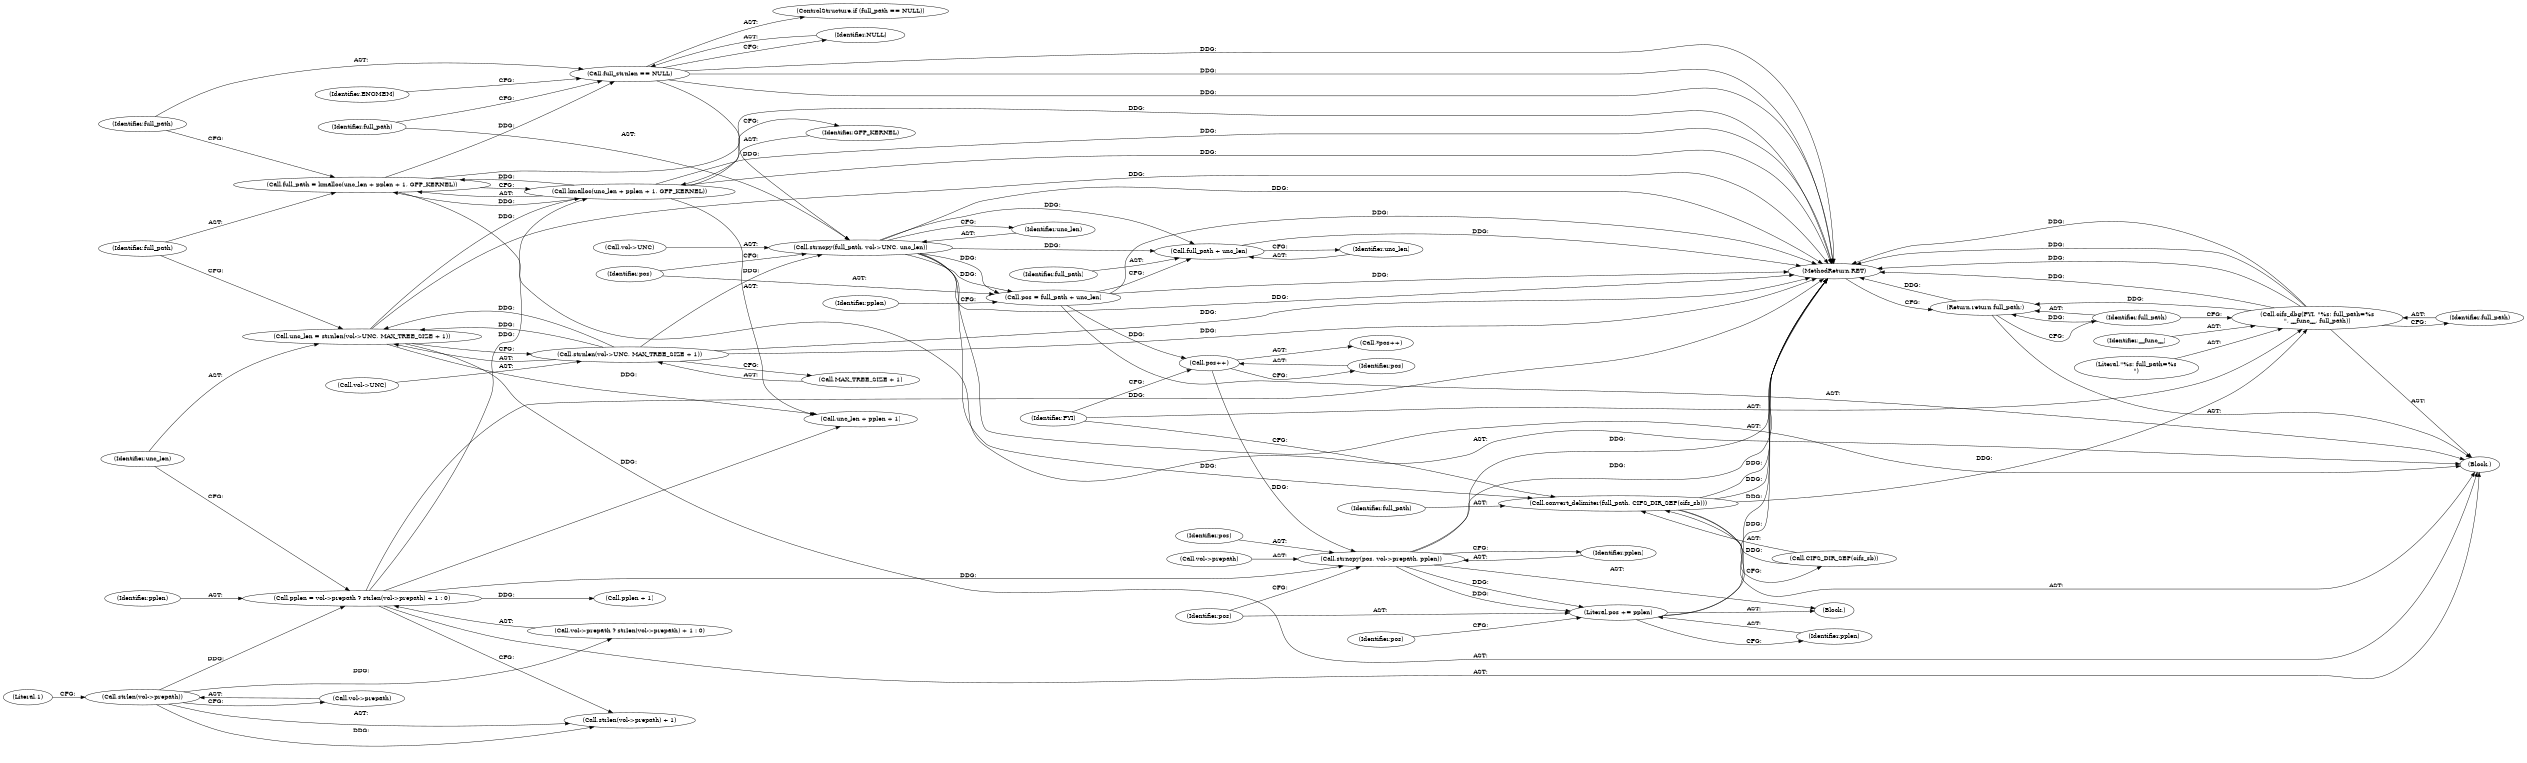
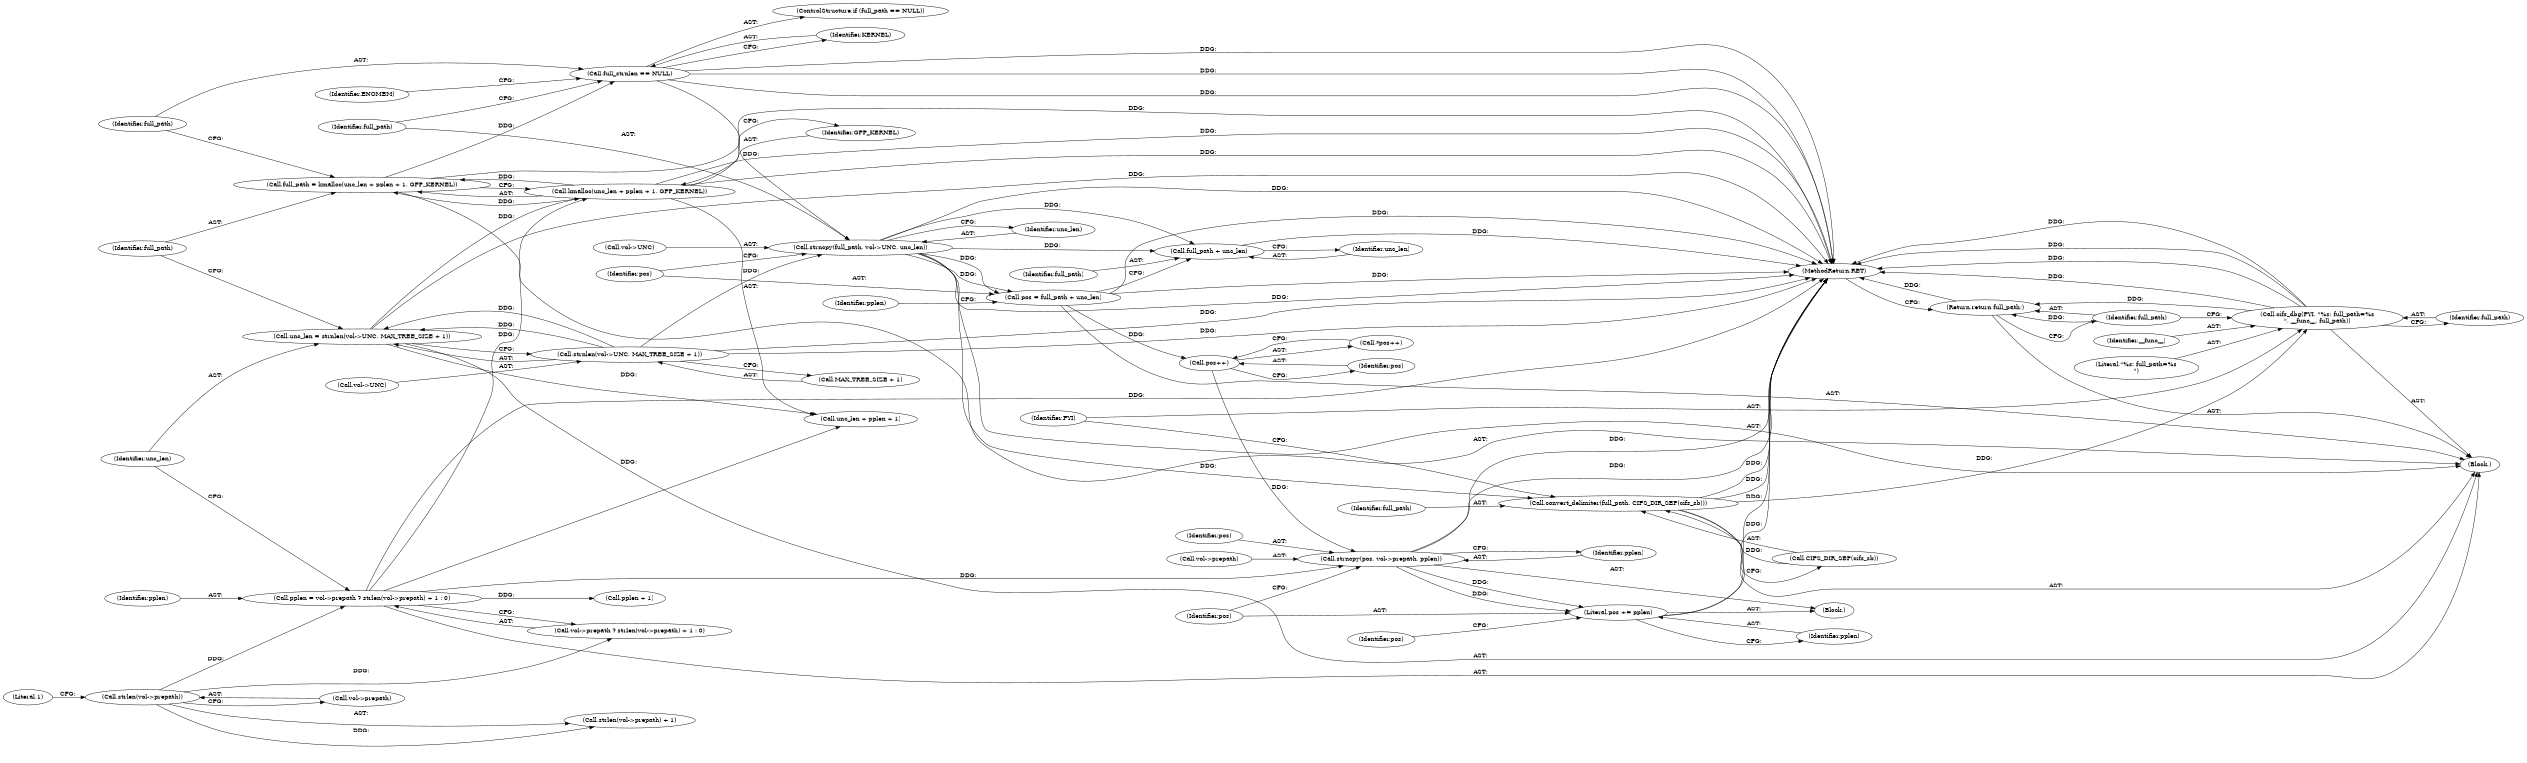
  digraph {
    rankdir=LR
    n1 [label="(Call,full_path = kmalloc(unc_len + pplen + 1, GFP_KERNEL))"]
    n2 [label="(Call,kmalloc(unc_len + pplen + 1, GFP_KERNEL))"]
    n3 [label="(Call,full_strnlen == NULL)"]
    n4 [label="(Block,)"]
    n5 [label="(MethodReturn,RET)"]
    n6 [label="(Identifier,GFP_KERNEL)"]
    n7 [label="(Call,unc_len + pplen + 1)"]
    n8 [label="(Call,strncpy(full_path, vol->UNC, unc_len))"]
-   n9 [label="(Identifier,NULL)"]
+   n9 [label="(Identifier,KERNEL)"]
    n10 [label="(ControlStructure,if (full_path == NULL))"]
    n11 [label="(Return,return full_path;)"]
    n12 [label="(Call,unc_len = strnlen(vol->UNC, MAX_TREE_SIZE + 1))"]
    n13 [label="(Call,strnlen(vol->UNC, MAX_TREE_SIZE + 1))"]
    n14 [label="(Call,MAX_TREE_SIZE + 1)"]
    n15 [label="(Call,pos = full_path + unc_len)"]
    n16 [label="(Call,full_path + unc_len)"]
    n17 [label="(Call,convert_delimiter(full_path, CIFS_DIR_SEP(cifs_sb)))"]
    n18 [label="(Identifier,unc_len)"]
    n19 [label="(Call,pplen = vol->prepath ? strlen(vol->prepath) + 1 : 0)"]
    n20 [label="(Call,strncpy(pos, vol->prepath, pplen))"]
    n21 [label="(Call,vol->prepath ? strlen(vol->prepath) + 1 : 0)"]
    n22 [label="(Call,pplen + 1)"]
    n23 [label="(Literal,pos += pplen)"]
    n24 [label="(Block,)"]
    n25 [label="(Identifier,pplen)"]
    n26 [label="(Call,strlen(vol->prepath))"]
    n27 [label="(Call,vol->prepath)"]
    n28 [label="(Call,strlen(vol->prepath) + 1)"]
    n29 [label="(Call,pos++)"]
    n30 [label="(Identifier,unc_len)"]
    n31 [label="(Call,cifs_dbg(FYI, \"%s: full_path=%s\n\", __func__, full_path))"]
    n32 [label="(Call,CIFS_DIR_SEP(cifs_sb))"]
    n33 [label="(Identifier,pos)"]
    n34 [label="(Call,*pos++)"]
    n35 [label="(Identifier,pplen)"]
    n36 [label="(Identifier,full_path)"]
    n37 [label="(Identifier,full_path)"]
    n38 [label="(Identifier,full_path)"]
    n39 [label="(Identifier,__func__)"]
    n40 [label="(Identifier,pos)"]
    n41 [label="(Identifier,FYI)"]
    n42 [label="(Identifier,pos)"]
    n43 [label="(Identifier,full_path)"]
    n44 [label="(Identifier,pplen)"]
    n45 [label="(Identifier,full_path)"]
    n46 [label="(Literal,1)"]
    n47 [label="(Identifier,ENOMEM)"]
    n48 [label="(Identifier,pplen)"]
    n49 [label="(Identifier,pos)"]
    n50 [label="(Call,vol->UNC)"]
    n51 [label="(Literal,\"%s: full_path=%s\n\")"]
    n52 [label="(Identifier,full_path)"]
    n53 [label="(Identifier,pos)"]
    n54 [label="(Identifier,full_path)"]
    n55 [label="(Call,vol->prepath)"]
    n56 [label="(Call,vol->UNC)"]
    n57 [label="(Identifier,unc_len)"]
    n1 -> n2 [label="CFG: "]
    n1 -> n3 [label="DDG: "]
    n1 -> n4 [label="AST: "]
    n1 -> n5 [label="DDG: "]
    n2 -> n1 [label="AST: "]
    n2 -> n1 [label="DDG: "]
    n2 -> n1 [label="DDG: "]
    n2 -> n5 [label="DDG: "]
    n2 -> n5 [label="DDG: "]
    n2 -> n6 [label="CFG: "]
    n2 -> n7 [label="AST: "]
    n3 -> n5 [label="DDG: "]
    n3 -> n5 [label="DDG: "]
    n3 -> n5 [label="DDG: "]
    n3 -> n8 [label="DDG: "]
    n3 -> n9 [label="CFG: "]
    n3 -> n10 [label="AST: "]
    n5 -> n11 [label="CFG: "]
    n6 -> n2 [label="AST: "]
    n8 -> n4 [label="AST: "]
    n8 -> n5 [label="DDG: "]
    n8 -> n5 [label="DDG: "]
    n8 -> n15 [label="DDG: "]
    n8 -> n15 [label="DDG: "]
    n8 -> n16 [label="DDG: "]
    n8 -> n16 [label="DDG: "]
    n8 -> n17 [label="DDG: "]
    n8 -> n18 [label="CFG: "]
    n9 -> n3 [label="AST: "]
    n11 -> n4 [label="AST: "]
    n11 -> n5 [label="DDG: "]
    n11 -> n37 [label="CFG: "]
    n12 -> n2 [label="DDG: "]
    n12 -> n4 [label="AST: "]
    n12 -> n5 [label="DDG: "]
    n12 -> n7 [label="DDG: "]
    n12 -> n13 [label="CFG: "]
    n13 -> n5 [label="DDG: "]
    n13 -> n5 [label="DDG: "]
    n13 -> n8 [label="DDG: "]
    n13 -> n12 [label="AST: "]
    n13 -> n12 [label="DDG: "]
    n13 -> n12 [label="DDG: "]
    n13 -> n14 [label="CFG: "]
    n14 -> n13 [label="AST: "]
    n15 -> n4 [label="AST: "]
    n15 -> n5 [label="DDG: "]
    n15 -> n5 [label="DDG: "]
    n15 -> n16 [label="CFG: "]
    n15 -> n29 [label="DDG: "]
    n16 -> n5 [label="DDG: "]
    n16 -> n30 [label="CFG: "]
    n17 -> n4 [label="AST: "]
    n17 -> n5 [label="DDG: "]
    n17 -> n5 [label="DDG: "]
    n17 -> n31 [label="DDG: "]
    n17 -> n32 [label="CFG: "]
    n18 -> n8 [label="AST: "]
    n19 -> n2 [label="DDG: "]
    n19 -> n4 [label="AST: "]
    n19 -> n5 [label="DDG: "]
    n19 -> n7 [label="DDG: "]
    n19 -> n20 [label="DDG: "]
-   n19 -> n28 [label="CFG: "]
+   n19 -> n21 [label="CFG: "]
    n19 -> n22 [label="DDG: "]
    n20 -> n5 [label="DDG: "]
    n20 -> n5 [label="DDG: "]
    n20 -> n23 [label="DDG: "]
    n20 -> n23 [label="DDG: "]
    n20 -> n24 [label="AST: "]
    n20 -> n25 [label="CFG: "]
    n21 -> n19 [label="AST: "]
    n23 -> n5 [label="DDG: "]
    n23 -> n5 [label="DDG: "]
    n23 -> n24 [label="AST: "]
    n23 -> n35 [label="CFG: "]
    n25 -> n20 [label="AST: "]
    n26 -> n19 [label="DDG: "]
    n26 -> n21 [label="DDG: "]
    n26 -> n27 [label="CFG: "]
    n26 -> n28 [label="AST: "]
    n26 -> n28 [label="DDG: "]
    n27 -> n26 [label="AST: "]
    n29 -> n20 [label="DDG: "]
    n29 -> n33 [label="CFG: "]
    n29 -> n34 [label="AST: "]
    n30 -> n16 [label="AST: "]
    n31 -> n4 [label="AST: "]
    n31 -> n5 [label="DDG: "]
    n31 -> n5 [label="DDG: "]
    n31 -> n5 [label="DDG: "]
    n31 -> n5 [label="DDG: "]
    n31 -> n11 [label="DDG: "]
    n31 -> n36 [label="CFG: "]
    n32 -> n17 [label="AST: "]
    n32 -> n17 [label="DDG: "]
    n33 -> n29 [label="AST: "]
-   n41 -> n29 [label="CFG: "]
+   n34 -> n29 [label="CFG: "]
    n35 -> n23 [label="AST: "]
    n36 -> n31 [label="AST: "]
    n37 -> n11 [label="AST: "]
    n37 -> n11 [label="DDG: "]
    n37 -> n31 [label="CFG: "]
    n38 -> n17 [label="AST: "]
    n39 -> n31 [label="AST: "]
    n40 -> n20 [label="CFG: "]
    n40 -> n23 [label="AST: "]
    n41 -> n17 [label="CFG: "]
    n41 -> n31 [label="AST: "]
    n42 -> n8 [label="CFG: "]
    n42 -> n15 [label="AST: "]
    n43 -> n16 [label="AST: "]
    n44 -> n19 [label="AST: "]
    n45 -> n1 [label="CFG: "]
    n45 -> n3 [label="AST: "]
    n46 -> n26 [label="CFG: "]
    n47 -> n3 [label="CFG: "]
    n48 -> n15 [label="CFG: "]
    n49 -> n20 [label="AST: "]
    n50 -> n13 [label="AST: "]
    n51 -> n31 [label="AST: "]
    n52 -> n3 [label="CFG: "]
    n52 -> n8 [label="AST: "]
    n53 -> n23 [label="CFG: "]
    n54 -> n1 [label="AST: "]
    n54 -> n12 [label="CFG: "]
    n55 -> n20 [label="AST: "]
    n56 -> n8 [label="AST: "]
    n57 -> n12 [label="AST: "]
    n57 -> n19 [label="CFG: "]
  }
